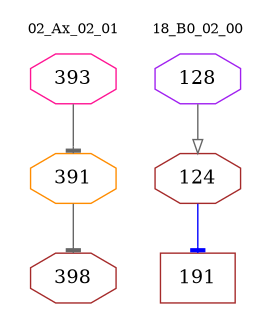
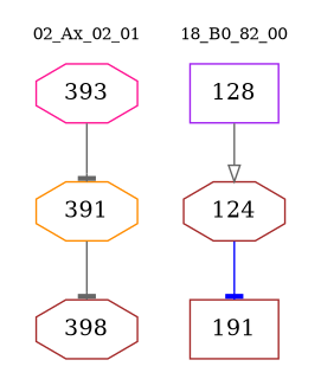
  digraph {
    node [color=brown shape=octagon]
    edge [arrowhead=tee color=gray40]
    n1 [color=deeppink label=393]
    n2 [color=darkorange label=391]
    n3 [label=398]
-   n4 [color=purple label=128]
+   n4 [color=purple label=128 shape=box]
    n5 [label=124]
    n6 [label=191 shape=box]
    subgraph cluster_1 {
      color=white
      fontsize=10
      label="02_Ax_02_01"
      n1
      n2
      n3
    }
    subgraph cluster_2 {
      color=white
      fontsize=10
-     label="18_B0_02_00"
+     label="18_B0_82_00"
      n4
      n5
      n6
    }
    n1 -> n2
    n2 -> n3
    n4 -> n5 [arrowhead=onormal]
    n5 -> n6 [color=blue]
  }
